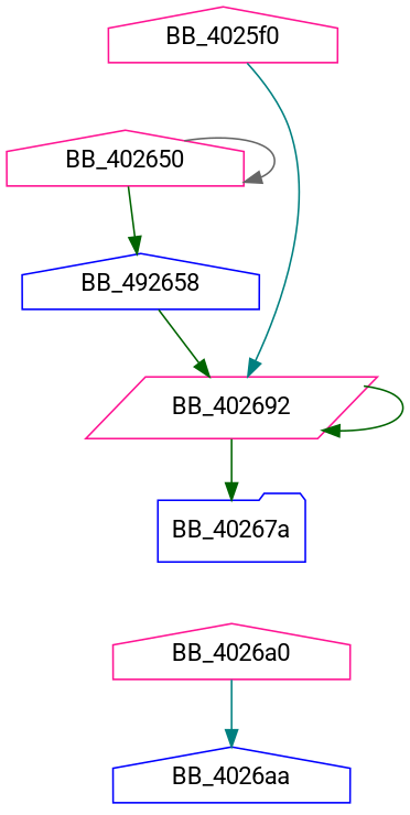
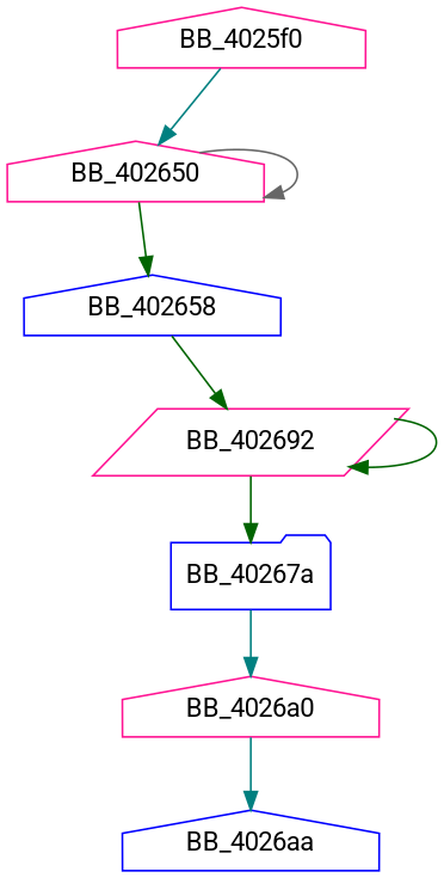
  digraph {
    fontname=Roboto
    node [color=deeppink fontname=Roboto shape=house]
    edge [color=darkgreen fontname=Roboto]
    BB_4025f0
    BB_402650
-   BB_402658 [color=blue label=BB_492658]
+   BB_402658 [color=blue]
    n4 [label=BB_402692 shape=parallelogram]
    BB_40267a [color=blue shape=folder]
    BB_4026a0
    BB_4026aa [color=blue]
-   BB_4025f0 -> n4 [color=teal]
+   BB_4025f0 -> BB_402650 [color=teal]
    BB_402650 -> BB_402650 [color=gray40]
    BB_402650 -> BB_402658
    BB_402658 -> n4
    n4 -> n4
    n4 -> BB_40267a
+   BB_40267a -> BB_4026a0 [color=teal]
    BB_4026a0 -> BB_4026aa [color=teal]
  }
